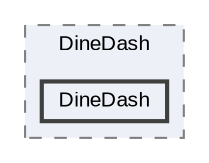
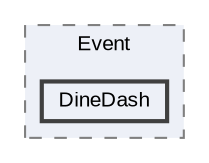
  digraph {
    compound=true
    fontname="Liberation Sans"
    n1 [color=grey25 fillcolor="#edf0f7" fontname="Liberation Sans" fontsize=10 height=0.2 label=DineDash shape=box style="filled,bold" width=0.4]
    subgraph cluster_1 {
      bgcolor="#edf0f7"
      fontsize=10
-     label=DineDash
+     label=Event
      pencolor=grey50
      style="filled,dashed"
      n1
    }
  }
